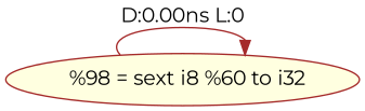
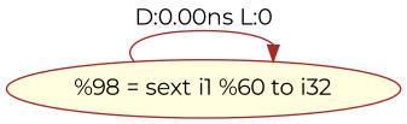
  digraph {
    rankdir=LR
    fontname=Montserrat
-   n1 [label="  %98 = sext i8 %60 to i32" style=filled fillcolor=lightyellow color=brown fontname=Montserrat]
+   n1 [label="%98 = sext i1 %60 to i32" style=filled fillcolor=lightyellow color=brown fontname=Montserrat]
    n1 -> n1 [color=brown label="D:0.00ns L:0" fontname=Montserrat]
  }
